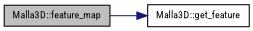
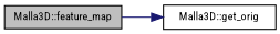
  digraph {
    rankdir=LR
    fontname="Roboto Condensed"
    node [color=black fontname="Roboto Condensed" fontsize=10 shape=record style=filled]
    n1 [fillcolor=grey75 fontcolor=black height=0.2 label="Malla3D::feature_map" width=0.4]
-   n2 [fillcolor=white height=0.2 label="Malla3D::get_feature" width=0.4]
+   n2 [fillcolor=white height=0.2 label="Malla3D::get_orig" width=0.4]
    n1 -> n2 [color=midnightblue fontname="Roboto Condensed" fontsize=10 labelfontname=Helvetica labelfontsize=10 style=solid]
  }
